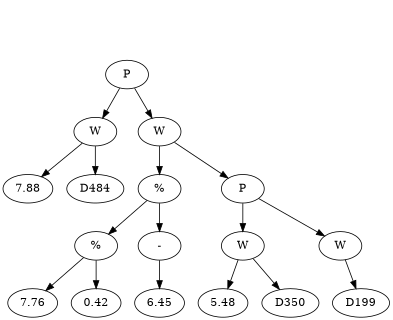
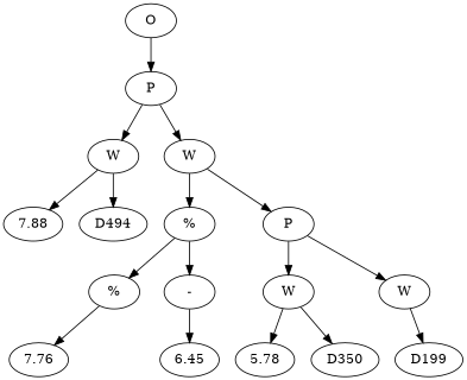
  digraph {
+   n1 [label=O]
    n2 [label=P]
    n3 [label=W]
    n4 [label=W]
    n5 [label=7.88]
-   n6 [label=D484]
+   n6 [label=D494]
    n7 [label="%"]
    n8 [label=P]
    n9 [label="%"]
    n10 [label="-"]
    n11 [label=W]
    n12 [label=W]
    n13 [label=7.76]
-   n14 [label=0.42]
    n15 [label=6.45]
-   n16 [label=5.48]
+   n16 [label=5.78]
    n17 [label=D350]
    n18 [label=D199]
+   n1 -> n2
    n2 -> n3
    n2 -> n4
    n3 -> n5
    n3 -> n6
    n4 -> n7
    n4 -> n8
    n7 -> n9
    n7 -> n10
    n8 -> n11
    n8 -> n12
    n9 -> n13
-   n9 -> n14
    n10 -> n15
    n11 -> n16
    n11 -> n17
    n12 -> n18
  }
